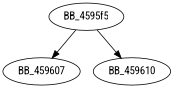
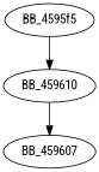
  digraph {
    fontname="Roboto Condensed"
    node [fontname="Roboto Condensed"]
    edge [fontname="Roboto Condensed"]
    n1 [label=BB_459607]
    BB_4595f5
    BB_459610
-   BB_4595f5 -> n1
+   BB_459610 -> n1
    BB_4595f5 -> BB_459610
  }
